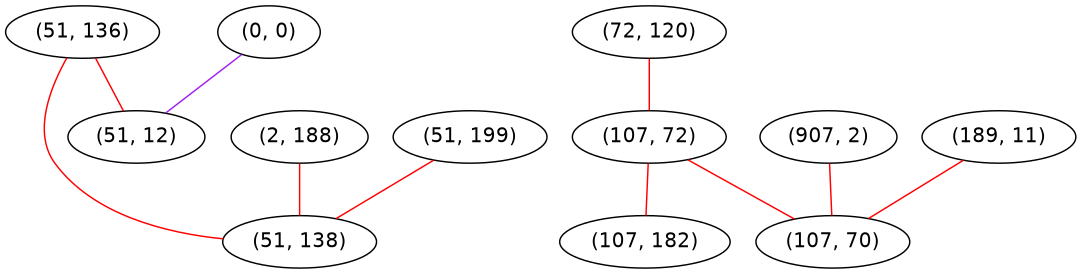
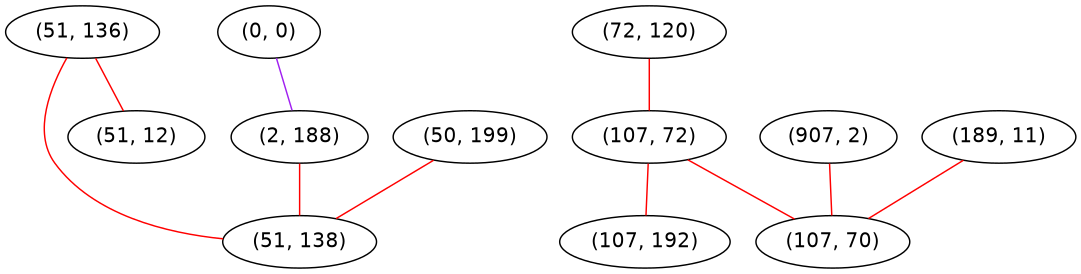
  graph {
    fontname="DejaVu Sans"
    node [fontname="DejaVu Sans"]
    edge [color=red fontname="DejaVu Sans" weight=1]
    "(51, 136)"
    "(51, 12)"
    "(51, 138)"
    "(72, 120)"
    "(107, 72)"
-   "(107, 182)"
+   "(107, 182)" [label="(107, 192)"]
    "(107, 70)"
    "(2, 188)"
-   "(51, 199)"
+   "(51, 199)" [label="(50, 199)"]
    n10 [label="(907, 2)"]
    "(189, 11)"
    "(0, 0)"
    "(51, 136)" -- "(51, 12)"
    "(51, 136)" -- "(51, 138)"
    "(72, 120)" -- "(107, 72)"
    "(107, 72)" -- "(107, 182)"
    "(107, 72)" -- "(107, 70)"
    "(2, 188)" -- "(51, 138)"
    "(51, 199)" -- "(51, 138)"
    n10 -- "(107, 70)"
    "(189, 11)" -- "(107, 70)"
-   "(0, 0)" -- "(51, 12)" [color=purple weight=4]
+   "(0, 0)" -- "(2, 188)" [color=purple weight=4]
  }
